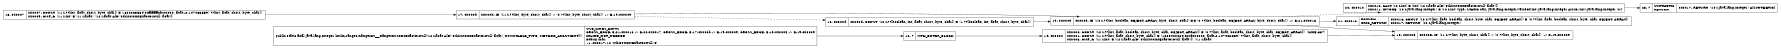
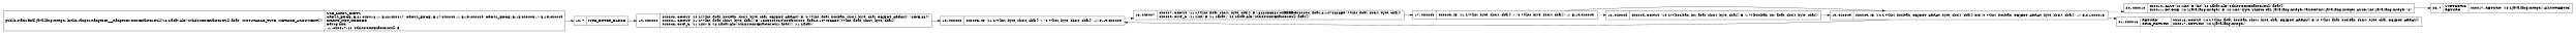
  digraph {
    rankdir=LR
    node [shape=record]
    n1 [label="{12\:\ ?|MTH_ENTER_BLOCK\l}"]
    n2 [label="{14\:\ 0x0000|0x0000: CONST  (r0 I:??[int, float, boolean, short, byte, char, OBJECT, ARRAY]) = (0 ??[int, float, boolean, short, byte, char, OBJECT, ARRAY])  (LINE:837)\l0x0001: CONST  (r1 I:??[int, float, short, byte, char]) = (1325400064(0x4f000000, float:2.1474836E9) ??[int, float, short, byte, char]) \l0x0003: CMP_G  (r1 I:int) = (r2 I:float A[D('$this$toIntExactOrNull' float)]), (r1 I:float) \l}"]
    n3 [label="{15\:\ 0x0005|0x0005: IF  (r1 I:??[int, byte, short, char]) \> (0 ??[int, byte, short, char])  \-\> B:19:0x000e \l}"]
    n4 [label="{16\:\ 0x0007|0x0007: CONST  (r1 I:??[int, float, short, byte, char]) = (\-822083584(0xffffffffcf000000, float:\-2.1474836E9) ??[int, float, short, byte, char]) \l0x0009: CMP_G  (r1 I:int) = (r1 I:float), (r2 I:float A[D('$this$toIntExactOrNull' float)]) \l}"]
    n5 [label="{17\:\ 0x000b|0x000b: IF  (r1 I:??[int, byte, short, char]) \> (0 ??[int, byte, short, char])  \-\> B:19:0x000e \l}"]
    n6 [label="{19\:\ 0x000e|0x000e: IF  (r0 I:??[int, boolean, OBJECT, ARRAY, byte, short, char]) == (0 ??[int, boolean, OBJECT, ARRAY, byte, short, char])  \-\> B:21:0x0016 \l}"]
    n7 [label="{20\:\ 0x0010|0x0010: CAST (r0 I:int) = (int) (r2 I:float A[D('$this$toIntExactOrNull' float)]) \l0x0011: INVOKE  (r0 I:java.lang.Integer) = (r0 I:int) type: STATIC call: java.lang.Integer.valueOf(int):java.lang.Integer A[MD:(int):java.lang.Integer (c)]\l}"]
    n8 [label="{21\:\ 0x0016|RETURN\lORIG_RETURN\l|0x0016: CONST  (r0 I:??[int, float, boolean, short, byte, char, OBJECT, ARRAY]) = (0 ??[int, float, boolean, short, byte, char, OBJECT, ARRAY]) \l0x0017: RETURN  (r0 I:java.lang.Integer) \l}"]
    n9 [label="{18\:\ 0x000d|0x000d: CONST  (r0 I:??[boolean, int, float, short, byte, char]) = (1 ??[boolean, int, float, short, byte, char]) \l}"]
    n10 [label="{23\:\ ?|SYNTHETIC\lRETURN\l|0x0017: RETURN  (r0 I:java.lang.Integer) A[SYNTHETIC]\l}"]
    n11 [label="{public static final java.lang.Integer kotlin.ranges.RangesKt___RangesKt.toIntExactOrNull((r2 I:float A[D('$this$toIntExactOrNull' float), IMMUTABLE_TYPE, METHOD_ARGUMENT]))  | USE_LINES_HINTS\lCROSS_EDGE: B:21:0x0016 \-\> B:22:0x0017, CROSS_EDGE: B:17:0x000b \-\> B:19:0x000e, CROSS_EDGE: B:15:0x0005 \-\> B:19:0x000e\lINLINE_NOT_NEEDED\lDebug Info:\l  \-1 \-0x0017: r2 '$this$toIntExactOrNull' F\l}"]
    n1 -> n2
    n2 -> n3
+   n3 -> n4 [style=dashed]
    n4 -> n5
    n5 -> n6
    n5 -> n9 [style=dashed]
    n6 -> n3
    n6 -> n7 [style=dashed]
    n6 -> n8
    n7 -> n10
    n9 -> n6
    n11 -> n1
  }
